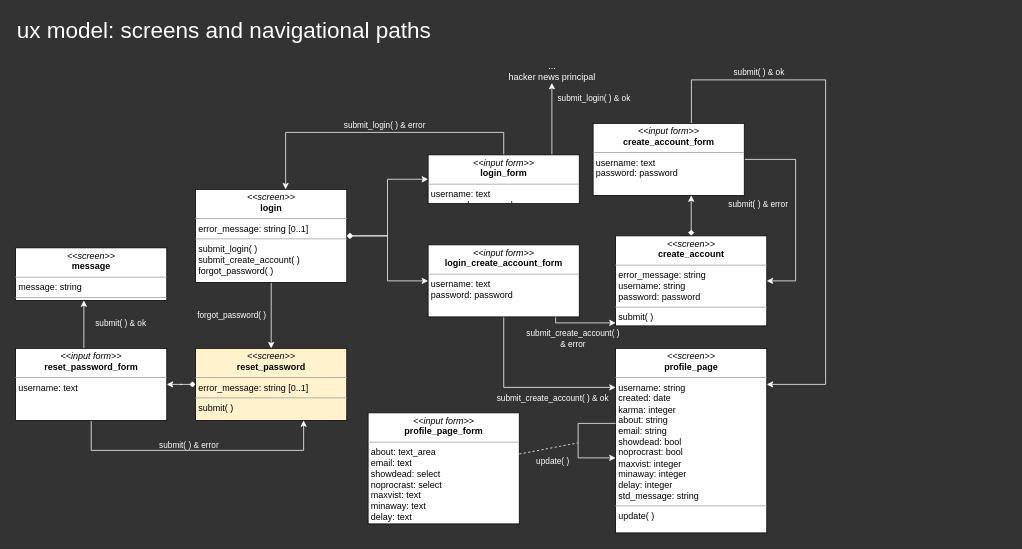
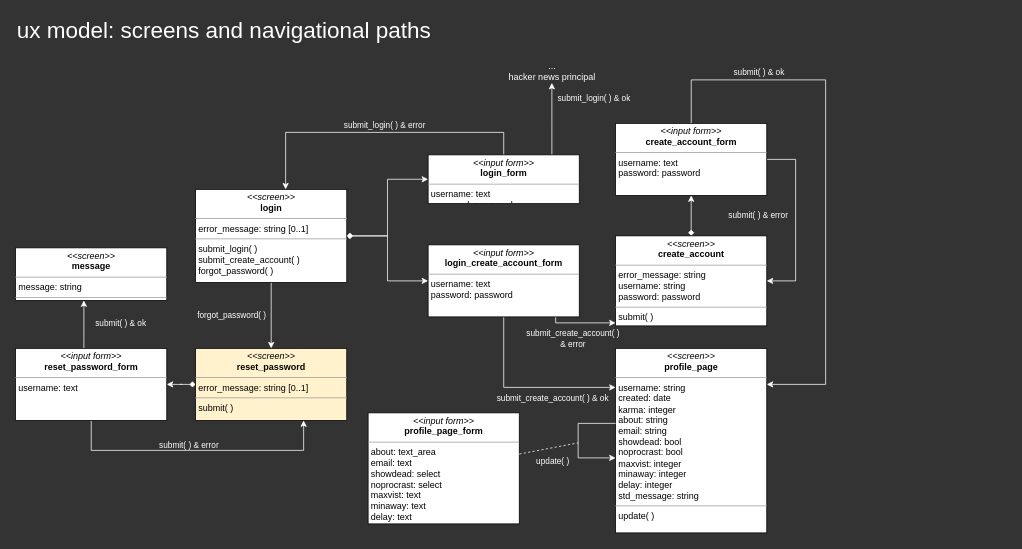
  <mxCell id="0" />
  <mxCell id="1" parent="0" />
  <mxCell id="2" value="ux model: screens and navigational paths" style="text;html=1;resizable=0;points=[];autosize=1;align=left;verticalAlign=top;spacingTop=-4;fontColor=#FFFFFF;fontSize=30;" vertex="1" parent="1"><mxGeometry x="20" y="20" width="240" height="20" as="geometry" /></mxCell>
  <mxCell id="3" style="edgeStyle=orthogonalEdgeStyle;rounded=0;orthogonalLoop=1;jettySize=auto;html=1;labelBackgroundColor=none;endArrow=classic;endFill=1;strokeColor=#FFFFFF;fontColor=#FFFFFF;" edge="1" parent="1"><mxGeometry relative="1" as="geometry"><Array as="points"><mxPoint x="1280" y="325" /><mxPoint x="1280" y="485" /></Array><mxPoint x="1340" y="325" as="sourcePoint" /></mxGeometry></mxCell>
  <mxCell id="4" style="edgeStyle=orthogonalEdgeStyle;rounded=0;orthogonalLoop=1;jettySize=auto;html=1;startArrow=diamond;startFill=1;strokeColor=#FFFFFF;fontColor=#FFFFFF;" edge="1" parent="1" source="5" target="28"><mxGeometry relative="1" as="geometry" /></mxCell>
  <mxCell id="5" value="&lt;p style=&quot;margin: 0px ; margin-top: 4px ; text-align: center&quot;&gt;&lt;i&gt;&amp;lt;&amp;lt;screen&amp;gt;&amp;gt;&lt;/i&gt;&lt;br&gt;&lt;b&gt;reset_password&lt;/b&gt;&lt;/p&gt;&lt;hr size=&quot;1&quot;&gt;&lt;p style=&quot;margin: 0px ; margin-left: 4px&quot;&gt;&lt;/p&gt;&lt;p style=&quot;margin: 0px ; margin-left: 4px&quot;&gt;error_message: string [0..1]&lt;/p&gt;&lt;hr size=&quot;1&quot;&gt;&lt;p style=&quot;margin: 0px 0px 0px 4px&quot;&gt;&lt;/p&gt;&lt;p style=&quot;margin: 0px 0px 0px 4px&quot;&gt;submit( )&lt;br&gt;&lt;/p&gt;" style="verticalAlign=top;align=left;overflow=fill;fontSize=12;fontFamily=Helvetica;html=1;fillColor=#fff2cc;" vertex="1" parent="1"><mxGeometry x="260" y="464" width="201.5" height="96" as="geometry" /></mxCell>
  <mxCell id="6" style="edgeStyle=orthogonalEdgeStyle;rounded=0;orthogonalLoop=1;jettySize=auto;html=1;strokeColor=#FFFFFF;startArrow=diamond;startFill=1;" edge="1" parent="1" source="10" target="18"><mxGeometry relative="1" as="geometry" /></mxCell>
  <mxCell id="7" style="edgeStyle=orthogonalEdgeStyle;rounded=0;orthogonalLoop=1;jettySize=auto;html=1;startArrow=diamond;startFill=1;strokeColor=#FFFFFF;" edge="1" parent="1" source="10" target="23"><mxGeometry relative="1" as="geometry" /></mxCell>
  <mxCell id="8" style="edgeStyle=orthogonalEdgeStyle;rounded=0;orthogonalLoop=1;jettySize=auto;html=1;startArrow=none;startFill=0;strokeColor=#FFFFFF;fontColor=#FFFFFF;" edge="1" parent="1" source="10" target="5"><mxGeometry relative="1" as="geometry" /></mxCell>
  <mxCell id="9" value="forgot_password( )" style="edgeLabel;html=1;align=center;verticalAlign=middle;resizable=0;points=[];fontColor=#FFFFFF;labelBackgroundColor=none;" vertex="1" connectable="0" parent="8"><mxGeometry x="-0.016" relative="1" as="geometry"><mxPoint x="-53.75" as="offset" /></mxGeometry></mxCell>
  <mxCell id="10" value="&lt;p style=&quot;margin: 0px ; margin-top: 4px ; text-align: center&quot;&gt;&lt;i&gt;&amp;lt;&amp;lt;screen&amp;gt;&amp;gt;&lt;/i&gt;&lt;br&gt;&lt;b&gt;login&lt;/b&gt;&lt;/p&gt;&lt;hr size=&quot;1&quot;&gt;&lt;p style=&quot;margin: 0px ; margin-left: 4px&quot;&gt;&lt;/p&gt;&lt;p style=&quot;margin: 0px ; margin-left: 4px&quot;&gt;error_message: string [0..1]&lt;/p&gt;&lt;hr size=&quot;1&quot;&gt;&lt;p style=&quot;margin: 0px 0px 0px 4px&quot;&gt;&lt;/p&gt;&lt;p style=&quot;margin: 0px 0px 0px 4px&quot;&gt;submit_login( )&lt;/p&gt;&lt;p style=&quot;margin: 0px 0px 0px 4px&quot;&gt;submit_create_account( )&lt;/p&gt;&lt;p style=&quot;margin: 0px 0px 0px 4px&quot;&gt;forgot_password( )&lt;br&gt;&lt;/p&gt;" style="verticalAlign=top;align=left;overflow=fill;fontSize=12;fontFamily=Helvetica;html=1;" vertex="1" parent="1"><mxGeometry x="260" y="252" width="201.5" height="124" as="geometry" /></mxCell>
  <mxCell id="11" value="&lt;p style=&quot;margin: 0px ; margin-top: 4px ; text-align: center&quot;&gt;&lt;i&gt;&amp;lt;&amp;lt;screen&amp;gt;&amp;gt;&lt;/i&gt;&lt;br&gt;&lt;b&gt;message&lt;/b&gt;&lt;/p&gt;&lt;hr size=&quot;1&quot;&gt;&lt;p style=&quot;margin: 0px ; margin-left: 4px&quot;&gt;&lt;/p&gt;&lt;p style=&quot;margin: 0px ; margin-left: 4px&quot;&gt;message: string&lt;br&gt;&lt;/p&gt;&lt;hr size=&quot;1&quot;&gt;&lt;p style=&quot;margin: 0px 0px 0px 4px&quot;&gt;&lt;br&gt;&lt;/p&gt;" style="verticalAlign=top;align=left;overflow=fill;fontSize=12;fontFamily=Helvetica;html=1;" vertex="1" parent="1"><mxGeometry x="20" y="330" width="201.5" height="70" as="geometry" /></mxCell>
  <mxCell id="12" style="edgeStyle=orthogonalEdgeStyle;rounded=0;orthogonalLoop=1;jettySize=auto;html=1;labelBackgroundColor=none;startArrow=diamond;startFill=1;endArrow=classic;endFill=1;strokeColor=#FFFFFF;fontColor=#FFFFFF;" edge="1" parent="1" source="13" target="32"><mxGeometry relative="1" as="geometry"><Array as="points"><mxPoint x="921" y="416" /></Array></mxGeometry></mxCell>
  <mxCell id="13" value="&lt;p style=&quot;margin: 0px ; margin-top: 4px ; text-align: center&quot;&gt;&lt;i&gt;&amp;lt;&amp;lt;screen&amp;gt;&amp;gt;&lt;/i&gt;&lt;br&gt;&lt;b&gt;create_account&lt;/b&gt;&lt;/p&gt;&lt;hr size=&quot;1&quot;&gt;&lt;p style=&quot;margin: 0px ; margin-left: 4px&quot;&gt;&lt;/p&gt;&lt;p style=&quot;margin: 0px ; margin-left: 4px&quot;&gt;error_message: string&lt;/p&gt;&lt;p style=&quot;margin: 0px ; margin-left: 4px&quot;&gt;username: string&lt;/p&gt;&lt;p style=&quot;margin: 0px ; margin-left: 4px&quot;&gt;password: password&lt;br&gt;&lt;/p&gt;&lt;hr size=&quot;1&quot;&gt;&lt;p style=&quot;margin: 0px 0px 0px 4px&quot;&gt;&lt;/p&gt;&lt;p style=&quot;margin: 0px 0px 0px 4px&quot;&gt;submit( )&lt;br&gt;&lt;/p&gt;" style="verticalAlign=top;align=left;overflow=fill;fontSize=12;fontFamily=Helvetica;html=1;" vertex="1" parent="1"><mxGeometry x="820" y="314" width="201.5" height="120" as="geometry" /></mxCell>
  <mxCell id="14" style="edgeStyle=orthogonalEdgeStyle;rounded=0;orthogonalLoop=1;jettySize=auto;html=1;startArrow=none;startFill=0;strokeColor=#FFFFFF;" edge="1" parent="1" source="18" target="10"><mxGeometry relative="1" as="geometry"><Array as="points"><mxPoint x="671" y="176" /><mxPoint x="380" y="176" /></Array></mxGeometry></mxCell>
  <mxCell id="15" value="submit_login( ) &amp;amp; error" style="edgeLabel;html=1;align=center;verticalAlign=middle;resizable=0;points=[];labelBackgroundColor=none;fontColor=#FFFFFF;" vertex="1" connectable="0" parent="14"><mxGeometry x="-0.046" y="1" relative="1" as="geometry"><mxPoint y="-11" as="offset" /></mxGeometry></mxCell>
  <mxCell id="16" style="edgeStyle=orthogonalEdgeStyle;rounded=0;orthogonalLoop=1;jettySize=auto;html=1;startArrow=none;startFill=0;strokeColor=#FFFFFF;fontColor=#FFFFFF;" edge="1" parent="1" source="18" target="24"><mxGeometry relative="1" as="geometry"><mxPoint x="827" y="146" as="targetPoint" /><Array as="points"><mxPoint x="735" y="170" /><mxPoint x="735" y="170" /></Array></mxGeometry></mxCell>
  <mxCell id="17" value="submit_login( ) &amp;amp; ok" style="edgeLabel;html=1;align=center;verticalAlign=middle;resizable=0;points=[];fontColor=#FFFFFF;labelBackgroundColor=none;" vertex="1" connectable="0" parent="16"><mxGeometry x="-0.663" y="-1" relative="1" as="geometry"><mxPoint x="54" y="-60" as="offset" /></mxGeometry></mxCell>
  <mxCell id="18" value="&lt;p style=&quot;margin: 0px ; margin-top: 4px ; text-align: center&quot;&gt;&lt;i&gt;&amp;lt;&amp;lt;input form&amp;gt;&amp;gt;&lt;/i&gt;&lt;br&gt;&lt;b&gt;login_form&lt;/b&gt;&lt;/p&gt;&lt;hr size=&quot;1&quot;&gt;&lt;p style=&quot;margin: 0px ; margin-left: 4px&quot;&gt;&lt;/p&gt;&lt;p style=&quot;margin: 0px ; margin-left: 4px&quot;&gt;&lt;/p&gt;&lt;p style=&quot;margin: 0px 0px 0px 4px&quot;&gt;&lt;/p&gt;&lt;p style=&quot;margin: 0px 0px 0px 4px&quot;&gt;username: text&lt;/p&gt;&lt;p style=&quot;margin: 0px 0px 0px 4px&quot;&gt;password: password&lt;/p&gt;" style="verticalAlign=top;align=left;overflow=fill;fontSize=12;fontFamily=Helvetica;html=1;" vertex="1" parent="1"><mxGeometry x="570" y="206" width="201.5" height="65" as="geometry" /></mxCell>
  <mxCell id="19" style="edgeStyle=orthogonalEdgeStyle;rounded=0;orthogonalLoop=1;jettySize=auto;html=1;startArrow=none;startFill=0;strokeColor=#FFFFFF;fontColor=#FFFFFF;" edge="1" parent="1" source="23" target="13"><mxGeometry relative="1" as="geometry"><Array as="points"><mxPoint x="740" y="430" /></Array></mxGeometry></mxCell>
  <mxCell id="20" value="&lt;div&gt;submit_create_account( ) &lt;br&gt;&lt;/div&gt;&lt;div&gt;&amp;amp; error&lt;/div&gt;" style="edgeLabel;html=1;align=center;verticalAlign=middle;resizable=0;points=[];fontColor=#FFFFFF;labelBackgroundColor=none;" vertex="1" connectable="0" parent="19"><mxGeometry x="-0.119" relative="1" as="geometry"><mxPoint x="-8.5" y="20" as="offset" /></mxGeometry></mxCell>
  <mxCell id="21" style="edgeStyle=orthogonalEdgeStyle;rounded=0;orthogonalLoop=1;jettySize=auto;html=1;startArrow=none;startFill=0;strokeColor=#FFFFFF;fontColor=#FFFFFF;" edge="1" parent="1" source="23" target="33"><mxGeometry relative="1" as="geometry"><mxPoint x="710" y="520" as="targetPoint" /><Array as="points"><mxPoint x="671" y="516" /></Array></mxGeometry></mxCell>
  <mxCell id="22" value="submit_create_account( ) &amp;amp; ok" style="edgeLabel;html=1;align=center;verticalAlign=middle;resizable=0;points=[];fontColor=#FFFFFF;labelBackgroundColor=none;" vertex="1" connectable="0" parent="21"><mxGeometry x="0.38" y="-1" relative="1" as="geometry"><mxPoint x="-9.8" y="13" as="offset" /></mxGeometry></mxCell>
  <mxCell id="23" value="&lt;p style=&quot;margin: 0px ; margin-top: 4px ; text-align: center&quot;&gt;&lt;i&gt;&amp;lt;&amp;lt;input form&amp;gt;&amp;gt;&lt;/i&gt;&lt;br&gt;&lt;b&gt;login_create_account_form&lt;/b&gt;&lt;/p&gt;&lt;hr size=&quot;1&quot;&gt;&lt;p style=&quot;margin: 0px ; margin-left: 4px&quot;&gt;&lt;/p&gt;&lt;p style=&quot;margin: 0px ; margin-left: 4px&quot;&gt;&lt;/p&gt;&lt;p style=&quot;margin: 0px 0px 0px 4px&quot;&gt;&lt;/p&gt;&lt;p style=&quot;margin: 0px 0px 0px 4px&quot;&gt;username: text&lt;/p&gt;&lt;p style=&quot;margin: 0px 0px 0px 4px&quot;&gt;password: password&lt;/p&gt;" style="verticalAlign=top;align=left;overflow=fill;fontSize=12;fontFamily=Helvetica;html=1;" vertex="1" parent="1"><mxGeometry x="570" y="326" width="201.5" height="96" as="geometry" /></mxCell>
  <mxCell id="24" value="&lt;div&gt;...&lt;/div&gt;&lt;div&gt;hacker news principal&lt;/div&gt;" style="text;html=1;align=center;verticalAlign=middle;resizable=0;points=[];autosize=1;fontColor=#FFFFFF;" vertex="1" parent="1"><mxGeometry x="670" y="80" width="130" height="30" as="geometry" /></mxCell>
  <mxCell id="25" style="edgeStyle=orthogonalEdgeStyle;rounded=0;orthogonalLoop=1;jettySize=auto;html=1;startArrow=none;startFill=0;endArrow=classic;endFill=1;strokeColor=#FFFFFF;fontColor=#FFFFFF;" edge="1" parent="1" source="28" target="5"><mxGeometry relative="1" as="geometry"><Array as="points"><mxPoint x="121" y="600" /><mxPoint x="404" y="600" /></Array></mxGeometry></mxCell>
  <mxCell id="26" value="submit( ) &amp;amp; error" style="edgeLabel;html=1;align=center;verticalAlign=middle;resizable=0;points=[];fontColor=#FFFFFF;labelBackgroundColor=none;" vertex="1" connectable="0" parent="25"><mxGeometry x="-0.127" y="-2" relative="1" as="geometry"><mxPoint x="10.62" y="-10" as="offset" /></mxGeometry></mxCell>
  <mxCell id="27" value="submit( ) &amp;amp; ok" style="edgeStyle=orthogonalEdgeStyle;rounded=0;orthogonalLoop=1;jettySize=auto;html=1;startArrow=none;startFill=0;endArrow=classic;endFill=1;strokeColor=#FFFFFF;fontColor=#FFFFFF;labelBackgroundColor=none;" edge="1" parent="1" source="28" target="11"><mxGeometry x="0.062" y="-49" relative="1" as="geometry"><Array as="points"><mxPoint x="111" y="450" /><mxPoint x="111" y="450" /></Array><mxPoint as="offset" /></mxGeometry></mxCell>
  <mxCell id="28" value="&lt;p style=&quot;margin: 0px ; margin-top: 4px ; text-align: center&quot;&gt;&lt;i&gt;&amp;lt;&amp;lt;input form&amp;gt;&amp;gt;&lt;/i&gt;&lt;br&gt;&lt;b&gt;reset_password_form&lt;/b&gt;&lt;/p&gt;&lt;hr size=&quot;1&quot;&gt;&lt;p style=&quot;margin: 0px ; margin-left: 4px&quot;&gt;&lt;/p&gt;&lt;p style=&quot;margin: 0px ; margin-left: 4px&quot;&gt;&lt;/p&gt;&lt;p style=&quot;margin: 0px 0px 0px 4px&quot;&gt;&lt;/p&gt;&lt;p style=&quot;margin: 0px 0px 0px 4px&quot;&gt;username: text&lt;br&gt;&lt;/p&gt;" style="verticalAlign=top;align=left;overflow=fill;fontSize=12;fontFamily=Helvetica;html=1;" vertex="1" parent="1"><mxGeometry x="20" y="464" width="201.5" height="96" as="geometry" /></mxCell>
  <mxCell id="29" value="submit( ) &amp;amp; error" style="edgeStyle=orthogonalEdgeStyle;rounded=0;orthogonalLoop=1;jettySize=auto;html=1;labelBackgroundColor=none;startArrow=none;startFill=0;endArrow=classic;endFill=1;strokeColor=#FFFFFF;fontColor=#FFFFFF;" edge="1" parent="1" source="32" target="13"><mxGeometry x="-0.059" y="-50" relative="1" as="geometry"><Array as="points"><mxPoint x="1060" y="212" /><mxPoint x="1060" y="374" /></Array><mxPoint y="1" as="offset" /></mxGeometry></mxCell>
  <mxCell id="30" style="edgeStyle=orthogonalEdgeStyle;rounded=0;orthogonalLoop=1;jettySize=auto;html=1;labelBackgroundColor=none;startArrow=none;startFill=0;endArrow=classic;endFill=1;strokeColor=#FFFFFF;fontColor=#FFFFFF;" edge="1" parent="1" source="32" target="33"><mxGeometry relative="1" as="geometry"><mxPoint x="1021.5" y="512" as="targetPoint" /><Array as="points"><mxPoint x="921" y="106" /><mxPoint x="1100" y="106" /><mxPoint x="1100" y="512" /></Array></mxGeometry></mxCell>
  <mxCell id="31" value="submit( ) &amp;amp; ok" style="edgeLabel;html=1;align=center;verticalAlign=middle;resizable=0;points=[];fontColor=#FFFFFF;labelBackgroundColor=none;" vertex="1" connectable="0" parent="30"><mxGeometry x="-0.692" y="-1" relative="1" as="geometry"><mxPoint x="36.2" y="-12" as="offset" /></mxGeometry></mxCell>
- <mxCell id="32" value="&lt;p style=&quot;margin: 0px ; margin-top: 4px ; text-align: center&quot;&gt;&lt;i&gt;&amp;lt;&amp;lt;input form&amp;gt;&amp;gt;&lt;/i&gt;&lt;br&gt;&lt;b&gt;create_account_form&lt;/b&gt;&lt;/p&gt;&lt;hr size=&quot;1&quot;&gt;&lt;p style=&quot;margin: 0px ; margin-left: 4px&quot;&gt;&lt;/p&gt;&lt;p style=&quot;margin: 0px ; margin-left: 4px&quot;&gt;&lt;/p&gt;&lt;p style=&quot;margin: 0px 0px 0px 4px&quot;&gt;&lt;/p&gt;&lt;p style=&quot;margin: 0px 0px 0px 4px&quot;&gt;username: text&lt;/p&gt;&lt;p style=&quot;margin: 0px 0px 0px 4px&quot;&gt;password: password&lt;/p&gt;" style="verticalAlign=top;align=left;overflow=fill;fontSize=12;fontFamily=Helvetica;html=1;" vertex="1" parent="1"><mxGeometry x="790" y="164" width="201.5" height="96" as="geometry" /></mxCell>
+ <mxCell id="32" value="&lt;p style=&quot;margin: 0px ; margin-top: 4px ; text-align: center&quot;&gt;&lt;i&gt;&amp;lt;&amp;lt;input form&amp;gt;&amp;gt;&lt;/i&gt;&lt;br&gt;&lt;b&gt;create_account_form&lt;/b&gt;&lt;/p&gt;&lt;hr size=&quot;1&quot;&gt;&lt;p style=&quot;margin: 0px ; margin-left: 4px&quot;&gt;&lt;/p&gt;&lt;p style=&quot;margin: 0px ; margin-left: 4px&quot;&gt;&lt;/p&gt;&lt;p style=&quot;margin: 0px 0px 0px 4px&quot;&gt;&lt;/p&gt;&lt;p style=&quot;margin: 0px 0px 0px 4px&quot;&gt;username: text&lt;/p&gt;&lt;p style=&quot;margin: 0px 0px 0px 4px&quot;&gt;password: password&lt;/p&gt;" style="verticalAlign=top;align=left;overflow=fill;fontSize=12;fontFamily=Helvetica;html=1;" vertex="1" parent="1"><mxGeometry x="820" y="164" width="201.5" height="96" as="geometry" /></mxCell>
  <mxCell id="33" value="&lt;p style=&quot;margin: 0px ; margin-top: 4px ; text-align: center&quot;&gt;&lt;i&gt;&amp;lt;&amp;lt;screen&amp;gt;&amp;gt;&lt;/i&gt;&lt;br&gt;&lt;b&gt;profile_page&lt;/b&gt;&lt;/p&gt;&lt;hr size=&quot;1&quot;&gt;&lt;p style=&quot;margin: 0px ; margin-left: 4px&quot;&gt;&lt;/p&gt;&lt;p style=&quot;margin: 0px ; margin-left: 4px&quot;&gt;username: string&lt;/p&gt;&lt;p style=&quot;margin: 0px ; margin-left: 4px&quot;&gt;created: date&lt;/p&gt;&lt;p style=&quot;margin: 0px ; margin-left: 4px&quot;&gt;karma: integer&lt;br&gt;&lt;/p&gt;&lt;p style=&quot;margin: 0px ; margin-left: 4px&quot;&gt;about: string&lt;/p&gt;&lt;p style=&quot;margin: 0px ; margin-left: 4px&quot;&gt;email: string&lt;/p&gt;&lt;p style=&quot;margin: 0px ; margin-left: 4px&quot;&gt;showdead: bool&lt;/p&gt;&lt;p style=&quot;margin: 0px ; margin-left: 4px&quot;&gt;noprocrast: bool&lt;/p&gt;&lt;p style=&quot;margin: 0px ; margin-left: 4px&quot;&gt;maxvist: integer&lt;/p&gt;&lt;p style=&quot;margin: 0px ; margin-left: 4px&quot;&gt;minaway: integer&lt;/p&gt;&lt;p style=&quot;margin: 0px ; margin-left: 4px&quot;&gt;delay: integer&lt;/p&gt;&lt;p style=&quot;margin: 0px ; margin-left: 4px&quot;&gt;std_message: string&lt;br&gt;&lt;/p&gt;&lt;hr size=&quot;1&quot;&gt;&lt;p style=&quot;margin: 0px 0px 0px 4px&quot;&gt;&lt;/p&gt;&lt;p style=&quot;margin: 0px 0px 0px 4px&quot;&gt;update( )&lt;br&gt;&lt;/p&gt;" style="verticalAlign=top;align=left;overflow=fill;fontSize=12;fontFamily=Helvetica;html=1;" vertex="1" parent="1"><mxGeometry x="820" y="464" width="201.5" height="246" as="geometry" /></mxCell>
  <mxCell id="34" value="&lt;p style=&quot;margin: 0px ; margin-top: 4px ; text-align: center&quot;&gt;&lt;i&gt;&amp;lt;&amp;lt;input form&amp;gt;&amp;gt;&lt;/i&gt;&lt;br&gt;&lt;b&gt;&lt;b&gt;profile_page&lt;/b&gt;_form&lt;/b&gt;&lt;/p&gt;&lt;hr size=&quot;1&quot;&gt;&lt;p style=&quot;margin: 0px ; margin-left: 4px&quot;&gt;&lt;/p&gt;&lt;p style=&quot;margin: 0px ; margin-left: 4px&quot;&gt;about: text_area&lt;br&gt;&lt;/p&gt;&lt;p style=&quot;margin: 0px ; margin-left: 4px&quot;&gt;email: text&lt;/p&gt;&lt;p style=&quot;margin: 0px ; margin-left: 4px&quot;&gt;showdead: select&lt;/p&gt;&lt;p style=&quot;margin: 0px ; margin-left: 4px&quot;&gt;noprocrast: select&lt;/p&gt;&lt;p style=&quot;margin: 0px ; margin-left: 4px&quot;&gt;maxvist: text&lt;/p&gt;&lt;p style=&quot;margin: 0px ; margin-left: 4px&quot;&gt;minaway: text&lt;/p&gt;&lt;p style=&quot;margin: 0px ; margin-left: 4px&quot;&gt;delay: text&lt;/p&gt;" style="verticalAlign=top;align=left;overflow=fill;fontSize=12;fontFamily=Helvetica;html=1;" vertex="1" parent="1"><mxGeometry x="490" y="550" width="201.5" height="148" as="geometry" /></mxCell>
  <mxCell id="35" style="edgeStyle=orthogonalEdgeStyle;rounded=0;orthogonalLoop=1;jettySize=auto;html=1;labelBackgroundColor=none;startArrow=none;startFill=0;endArrow=classic;endFill=1;strokeColor=#FFFFFF;fontColor=#FFFFFF;" edge="1" parent="1" source="33" target="33"><mxGeometry relative="1" as="geometry"><Array as="points"><mxPoint x="770" y="610" /></Array></mxGeometry></mxCell>
  <mxCell id="36" value="update( )" style="edgeLabel;html=1;align=center;verticalAlign=middle;resizable=0;points=[];fontColor=#FFFFFF;labelBackgroundColor=none;" vertex="1" connectable="0" parent="35"><mxGeometry x="0.23" y="3" relative="1" as="geometry"><mxPoint x="-38" y="9" as="offset" /></mxGeometry></mxCell>
  <mxCell id="37" value="" style="endArrow=none;dashed=1;html=1;labelBackgroundColor=none;strokeColor=#FFFFFF;fontColor=#FFFFFF;" edge="1" parent="1" source="34"><mxGeometry width="50" height="50" relative="1" as="geometry"><mxPoint x="540" y="758" as="sourcePoint" /><mxPoint x="770" y="590" as="targetPoint" /></mxGeometry></mxCell>
